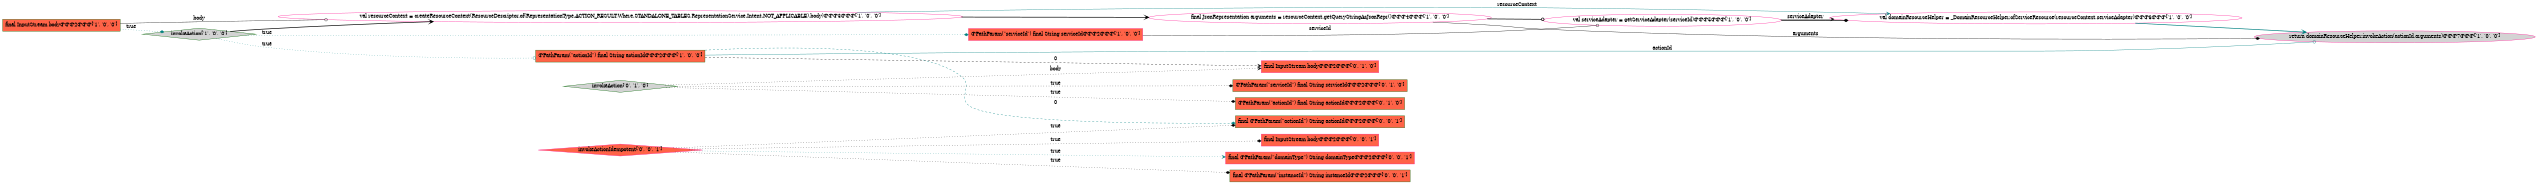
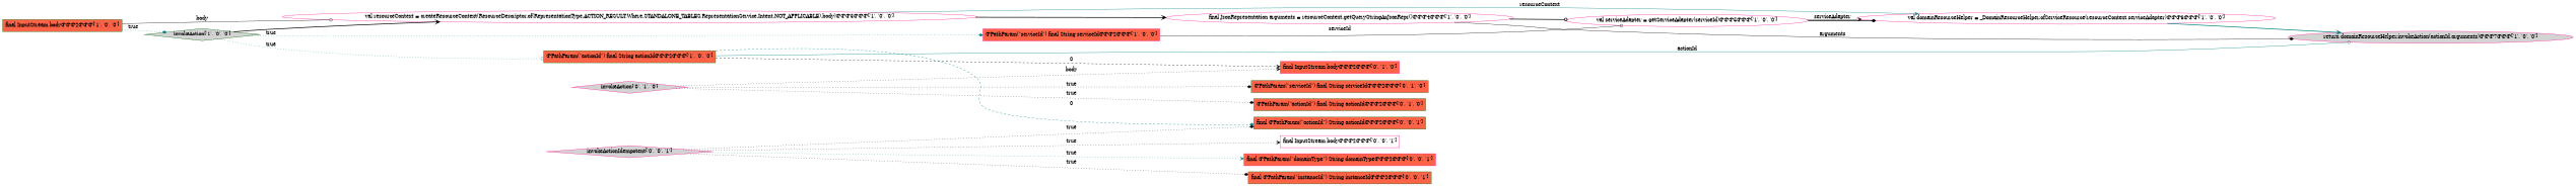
  digraph {
    rankdir=LR
    node [color=deeppink fillcolor=tomato shape=box style=filled]
    edge [arrowhead=vee color=black style=dotted]
    n1 [fillcolor=white label="val domainResourceHelper = _DomainResourceHelper.ofServiceResource(resourceContext,serviceAdapter)@@@6@@@['1', '0', '0']" shape=ellipse]
    n2 [fillcolor=lightgray label="return domainResourceHelper.invokeAction(actionId,arguments)@@@7@@@['1', '0', '0']" shape=ellipse]
    n3 [color=darkgreen label="final InputStream body@@@2@@@['1', '0', '0']"]
    n4 [fillcolor=white label="val resourceContext = createResourceContext(ResourceDescriptor.of(RepresentationType.ACTION_RESULT,Where.STANDALONE_TABLES,RepresentationService.Intent.NOT_APPLICABLE),body)@@@3@@@['1', '0', '0']" shape=ellipse]
    n5 [color=darkgreen fillcolor=lightgray label="invokeAction['1', '0', '0']" shape=diamond]
    n6 [fillcolor=white label="final JsonRepresentation arguments = resourceContext.getQueryStringAsJsonRepr()@@@4@@@['1', '0', '0']" shape=ellipse]
    n7 [color=darkgreen label="@PathParam(\"serviceId\") final String serviceId@@@2@@@['0', '1', '0']"]
    n8 [color=darkgreen label="@PathParam(\"actionId\") final String actionId@@@2@@@['1', '0', '0']"]
    n9 [label="final InputStream body@@@2@@@['0', '1', '0']"]
    n10 [color=darkgreen label="final @PathParam(\"actionId\") String actionId@@@2@@@['0', '0', '1']"]
-   n11 [label="final InputStream body@@@2@@@['0', '0', '1']"]
+   n11 [fillcolor=white label="final InputStream body@@@2@@@['0', '0', '1']"]
    n12 [label="@PathParam(\"serviceId\") final String serviceId@@@2@@@['1', '0', '0']"]
    n13 [fillcolor=white label="val serviceAdapter = getServiceAdapter(serviceId)@@@5@@@['1', '0', '0']" shape=ellipse]
-   n14 [label="invokeActionIdempotent['0', '0', '1']" shape=diamond]
+   n14 [fillcolor=lightgray label="invokeActionIdempotent['0', '0', '1']" shape=diamond]
    n15 [label="final @PathParam(\"domainType\") String domainType@@@2@@@['0', '0', '1']"]
    n16 [color=darkgreen label="final @PathParam(\"instanceId\") String instanceId@@@2@@@['0', '0', '1']"]
-   n17 [color=darkgreen fillcolor=lightgray label="invokeAction['0', '1', '0']" shape=diamond]
+   n17 [fillcolor=lightgray label="invokeAction['0', '1', '0']" shape=diamond]
    n18 [color=darkgreen label="@PathParam(\"actionId\") final String actionId@@@2@@@['0', '1', '0']"]
    n1 -> n2 [color=teal style=bold]
    n3 -> n4 [arrowhead=odot label=body style=solid]
    n3 -> n5 [arrowhead=diamond color=teal label=true]
    n4 -> n1 [color=teal label=resourceContext style=solid]
    n4 -> n6 [style=bold]
    n5 -> n4 [style=bold]
    n5 -> n8 [arrowhead=odot color=teal label=true]
    n5 -> n12 [arrowhead=diamond color=teal label=true]
    n6 -> n2 [arrowhead=diamond label=arguments style=solid]
    n6 -> n13 [arrowhead=odot style=bold]
    n8 -> n2 [arrowhead=odot color=teal label=actionId style=solid]
    n8 -> n9 [label=0 style=dashed]
    n8 -> n10 [arrowhead=diamond color=teal label=0 style=dashed]
    n12 -> n13 [arrowhead=odot label=serviceId style=solid]
    n13 -> n1 [label=serviceAdapter style=solid]
    n13 -> n1 [arrowhead=diamond style=bold]
    n14 -> n10 [arrowhead=diamond label=true]
-   n14 -> n11 [arrowhead=diamond label=true]
+   n14 -> n11 [label=true]
    n14 -> n15 [color=teal label=true]
    n14 -> n16 [arrowhead=diamond label=true]
    n17 -> n7 [arrowhead=diamond label=true]
    n17 -> n9 [label=body]
    n17 -> n18 [arrowhead=diamond label=true]
  }
